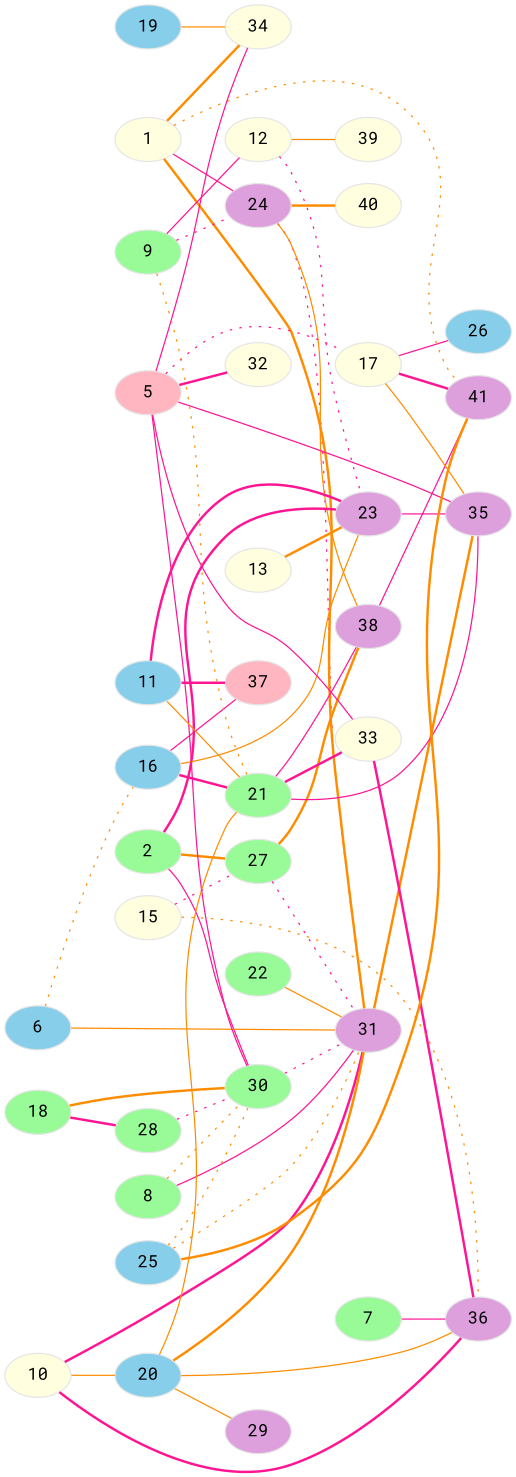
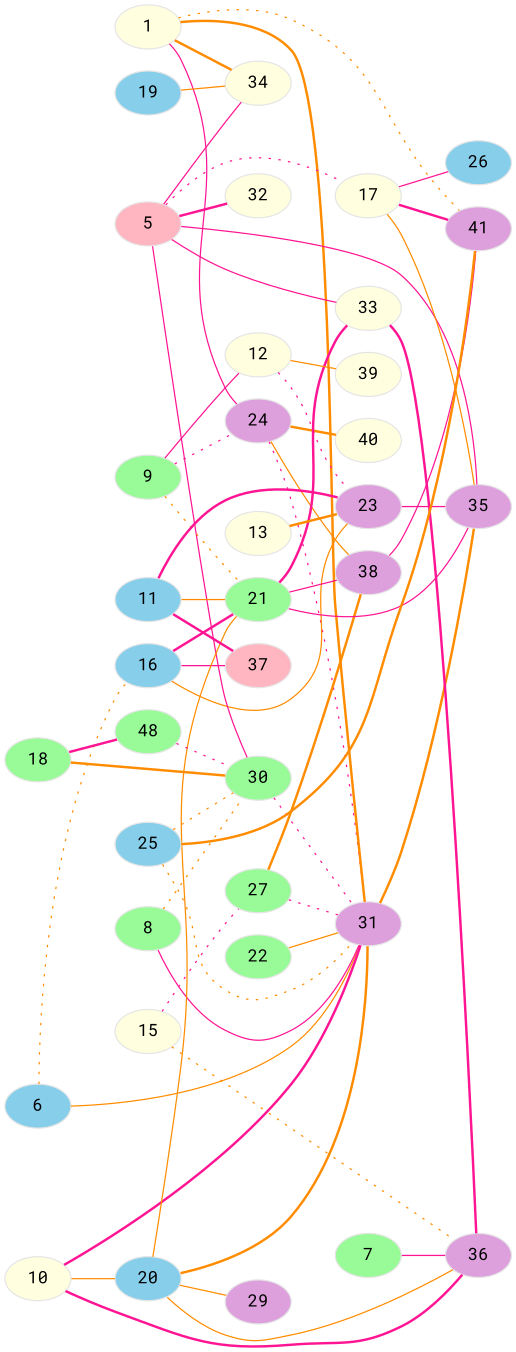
  graph {
    fontname="Roboto Mono"
    rankdir=LR
    node [color=gray90 fillcolor=lightyellow fontname="Roboto Mono" style=filled]
    edge [color=deeppink fontname="Roboto Mono" style=solid weight=1.0]
    24 [fillcolor=plum]
    1
    31 [fillcolor=plum]
    34
    41 [fillcolor=plum]
    38 [fillcolor=plum]
    40
    35 [fillcolor=plum]
-   2 [fillcolor=palegreen]
    23 [fillcolor=plum]
    27 [fillcolor=palegreen]
    30 [fillcolor=palegreen]
    n13 [fillcolor=skyblue label=6]
    16 [fillcolor=skyblue]
    21 [fillcolor=palegreen]
    37 [fillcolor=lightpink]
    5 [fillcolor=lightpink]
    17
    32
    33
    26 [fillcolor=skyblue]
    36 [fillcolor=plum]
    7 [fillcolor=palegreen]
    8 [fillcolor=palegreen]
    9 [fillcolor=palegreen]
    12
    39
    10
    20 [fillcolor=skyblue]
    29 [fillcolor=plum]
    11 [fillcolor=skyblue]
    13
    15
    18 [fillcolor=palegreen]
-   28 [fillcolor=palegreen]
+   28 [fillcolor=palegreen label=48]
    19 [fillcolor=skyblue]
    22 [fillcolor=palegreen]
    25 [fillcolor=skyblue]
    24 -- 31 [style=dotted weight=2.0]
    24 -- 38 [color=darkorange]
    24 -- 40 [color=darkorange style=bold]
    1 -- 24
    1 -- 31 [color=darkorange style=bold]
    1 -- 34 [color=darkorange style=bold]
    1 -- 41 [color=darkorange style=dotted]
    31 -- 35 [color=darkorange style=bold]
    38 -- 41
-   2 -- 23 [style=bold]
-   2 -- 27 [color=darkorange style=bold]
-   2 -- 30
    23 -- 35
    27 -- 31 [style=dotted]
    27 -- 38 [color=darkorange style=bold]
    30 -- 31 [style=dotted weight=2.0]
    n13 -- 31 [color=darkorange weight=2.0]
    n13 -- 16 [color=darkorange style=dotted]
    16 -- 23 [color=darkorange]
    16 -- 21 [style=bold]
    16 -- 37
    21 -- 38
    21 -- 35
    21 -- 33 [style=bold]
    5 -- 34
    5 -- 35
    5 -- 30
    5 -- 17 [style=dotted]
    5 -- 32 [style=bold]
    5 -- 33
    17 -- 41 [style=bold weight=2.0]
    17 -- 35 [color=darkorange]
    17 -- 26
    33 -- 36 [style=bold]
    7 -- 36 [weight=2.0]
    8 -- 31
    8 -- 30 [color=darkorange style=dotted]
    9 -- 24 [style=dotted]
    9 -- 21 [color=darkorange style=dotted weight=2.0]
    9 -- 12
    12 -- 23 [style=dotted]
    12 -- 39 [color=darkorange]
    10 -- 31 [style=bold]
    10 -- 36 [style=bold]
    10 -- 20 [color=darkorange]
    20 -- 31 [color=darkorange style=bold]
    20 -- 21 [color=darkorange]
    20 -- 36 [color=darkorange]
    20 -- 29 [color=darkorange]
    11 -- 23 [style=bold]
    11 -- 21 [color=darkorange]
    11 -- 37 [style=bold]
    13 -- 23 [color=darkorange style=bold]
    15 -- 27 [style=dotted]
    15 -- 36 [color=darkorange style=dotted]
    18 -- 30 [color=darkorange style=bold]
    18 -- 28 [style=bold]
    28 -- 30 [style=dotted]
    19 -- 34 [color=darkorange]
    22 -- 31 [color=darkorange]
    25 -- 31 [color=darkorange style=dotted]
    25 -- 41 [color=darkorange style=bold]
    25 -- 30 [color=darkorange style=dotted]
  }
